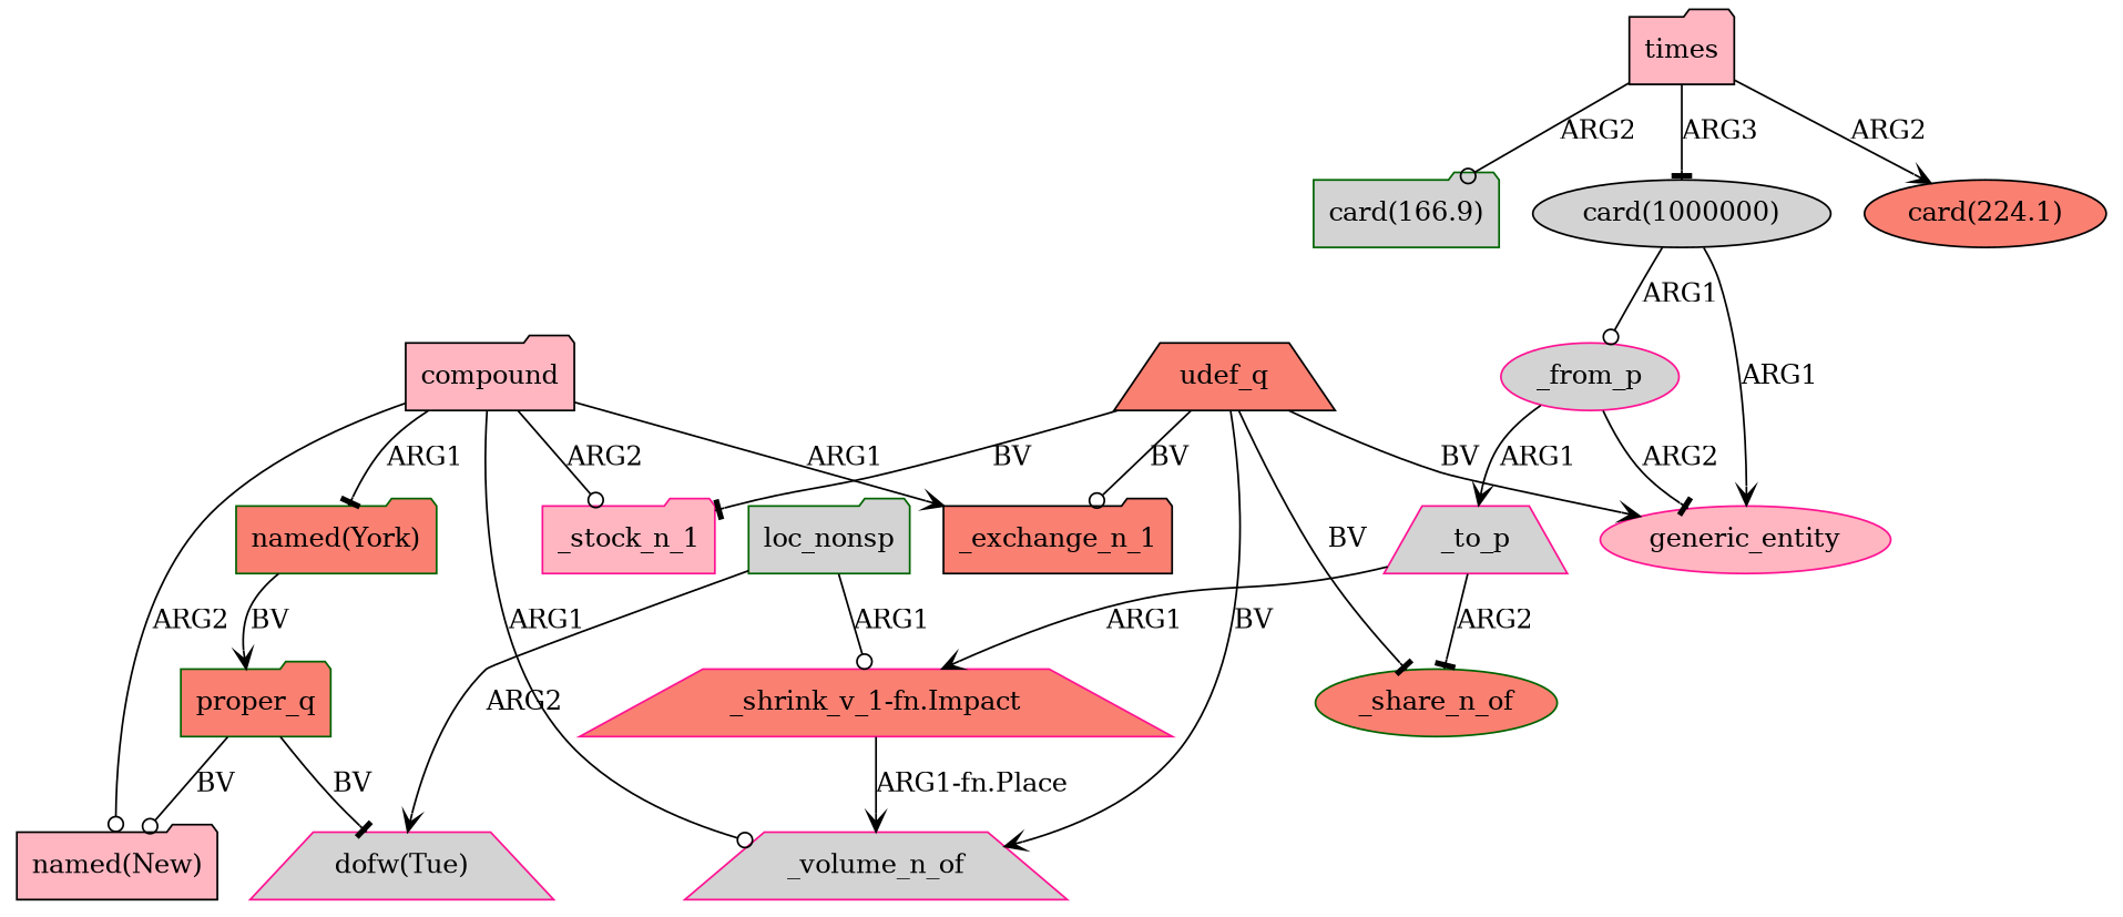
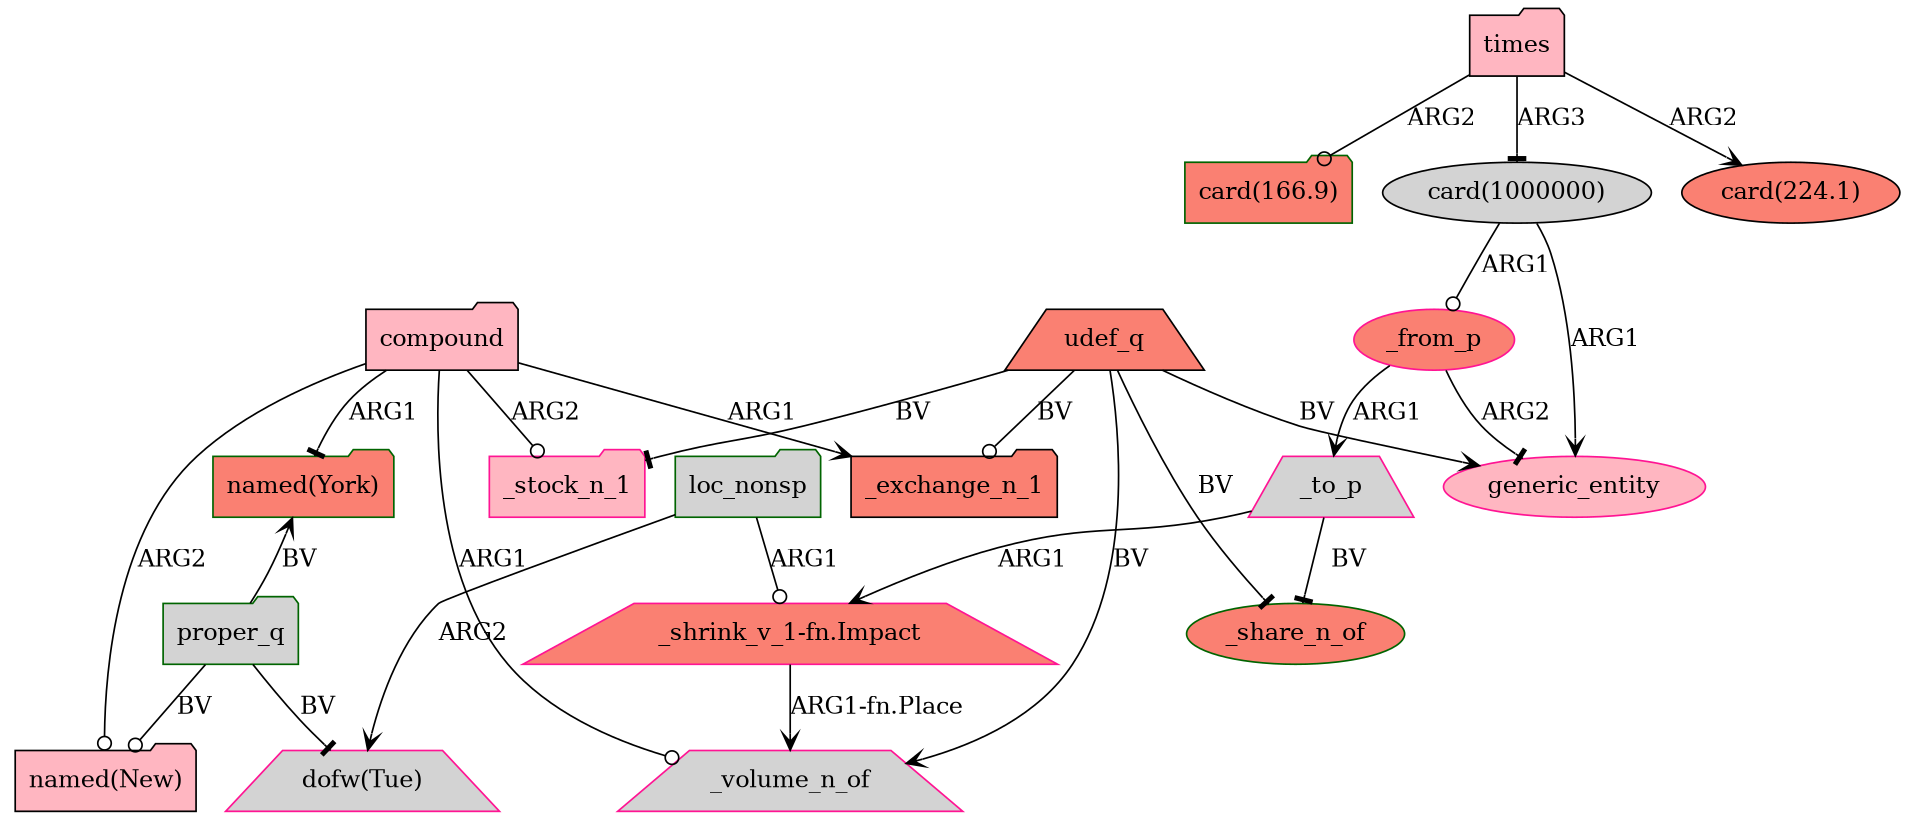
  digraph {
    node [color=black fillcolor=lightgrey shape=folder style=filled]
    edge [arrowhead=vee]
    compound [fillcolor=lightpink]
    _volume_n_of [color=deeppink shape=trapezium]
    "named(New)" [fillcolor=lightpink]
    _exchange_n_1 [fillcolor=salmon]
    "named(York)" [color=darkgreen fillcolor=salmon]
    _stock_n_1 [color=deeppink fillcolor=lightpink]
    times [fillcolor=lightpink]
-   "card(166.9)" [color=darkgreen]
+   "card(166.9)" [color=darkgreen fillcolor=salmon]
    "card(1000000)" [shape=ellipse]
    "card(224.1)" [fillcolor=salmon shape=ellipse]
-   _from_p [color=deeppink shape=ellipse]
+   _from_p [color=deeppink fillcolor=salmon shape=ellipse]
    generic_entity [color=deeppink fillcolor=lightpink shape=ellipse]
    _to_p [color=deeppink shape=trapezium]
    _share_n_of [color=darkgreen fillcolor=salmon shape=ellipse]
    "_shrink_v_1-fn.Impact" [color=deeppink fillcolor=salmon shape=trapezium]
-   proper_q [color=darkgreen fillcolor=salmon]
+   proper_q [color=darkgreen]
    "dofw(Tue)" [color=deeppink shape=trapezium]
    udef_q [fillcolor=salmon shape=trapezium]
    loc_nonsp [color=darkgreen]
    compound -> _volume_n_of [arrowhead=odot label=ARG1]
    compound -> "named(New)" [arrowhead=odot label=ARG2]
    compound -> _exchange_n_1 [label=ARG1]
    compound -> "named(York)" [arrowhead=tee label=ARG1]
    compound -> _stock_n_1 [arrowhead=odot label=ARG2]
    times -> "card(166.9)" [arrowhead=odot label=ARG2]
    times -> "card(1000000)" [arrowhead=tee label=ARG3]
    times -> "card(224.1)" [label=ARG2]
    "card(1000000)" -> _from_p [arrowhead=odot label=ARG1]
    "card(1000000)" -> generic_entity [label=ARG1]
    _from_p -> generic_entity [arrowhead=tee label=ARG2]
    _from_p -> _to_p [label=ARG1]
-   _to_p -> _share_n_of [arrowhead=tee label=ARG2]
+   _to_p -> _share_n_of [arrowhead=tee label=BV]
    _to_p -> "_shrink_v_1-fn.Impact" [label=ARG1]
    "_shrink_v_1-fn.Impact" -> _volume_n_of [label="ARG1-fn.Place"]
    proper_q -> "named(New)" [arrowhead=odot label=BV]
-   "named(York)" -> proper_q [label=BV]
+   proper_q -> "named(York)" [label=BV]
    proper_q -> "dofw(Tue)" [arrowhead=tee label=BV]
    udef_q -> _volume_n_of [label=BV]
    udef_q -> _exchange_n_1 [arrowhead=odot label=BV]
    udef_q -> _stock_n_1 [arrowhead=tee label=BV]
    udef_q -> generic_entity [label=BV]
    udef_q -> _share_n_of [arrowhead=tee label=BV]
    loc_nonsp -> "_shrink_v_1-fn.Impact" [arrowhead=odot label=ARG1]
    loc_nonsp -> "dofw(Tue)" [label=ARG2]
  }
